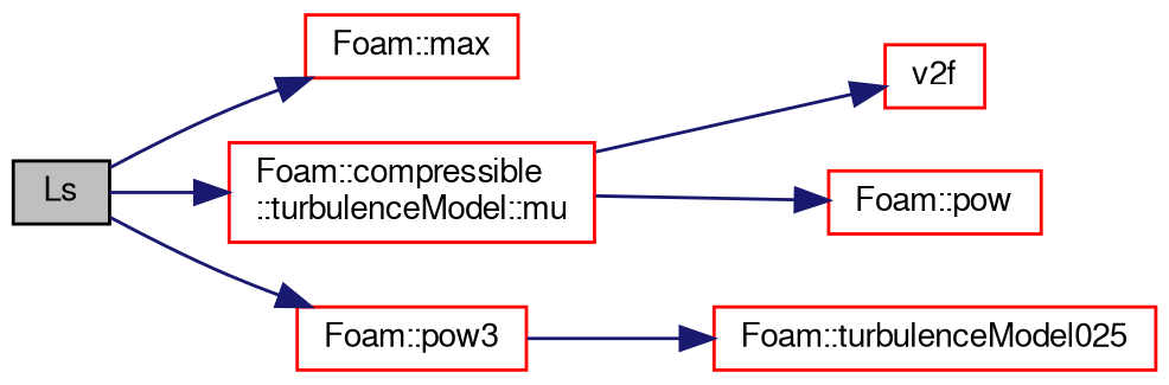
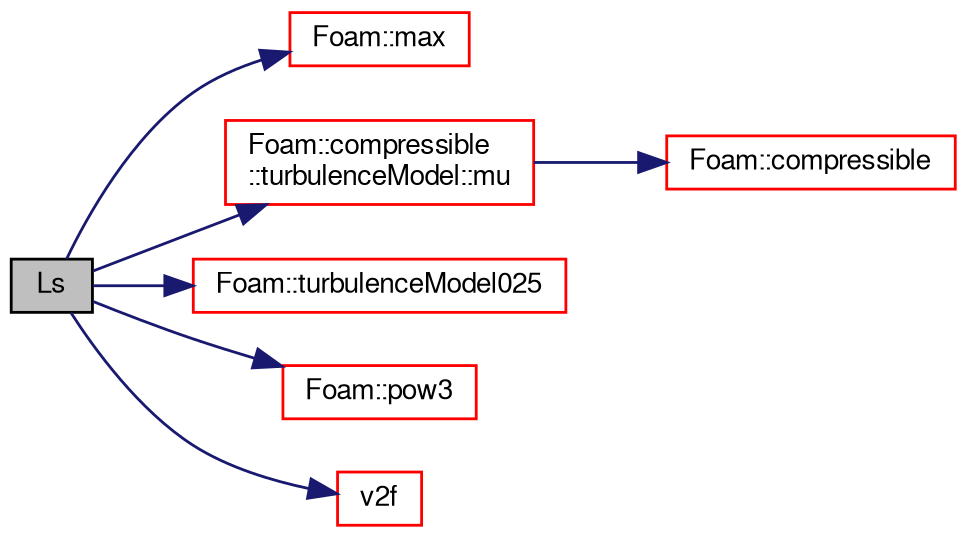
  digraph {
    rankdir=LR
    node [color=red fontname=FreeSans fontsize=10 shape=record]
    edge [color=midnightblue fontname=FreeSans fontsize=10 labelfontname=FreeSans labelfontsize=10 style=solid]
    n1 [color=black fillcolor=grey75 fontcolor=black height=0.2 label=Ls style=filled width=0.4]
    n2 [height=0.2 label="Foam::max" width=0.4]
    n3 [height=0.2 label="Foam::compressible\l::turbulenceModel::mu" width=0.4]
    n4 [height=0.2 label="Foam::turbulenceModel025" width=0.4]
    n5 [height=0.2 label="Foam::pow3" width=0.4]
    n6 [height=0.2 label=v2f width=0.4]
-   n7 [height=0.2 label="Foam::pow" width=0.4]
+   n7 [height=0.2 label="Foam::compressible" width=0.4]
    n1 -> n2
    n1 -> n3
-   n5 -> n4
+   n1 -> n4
    n1 -> n5
-   n3 -> n6
+   n1 -> n6
    n3 -> n7
  }
